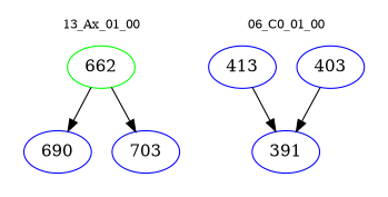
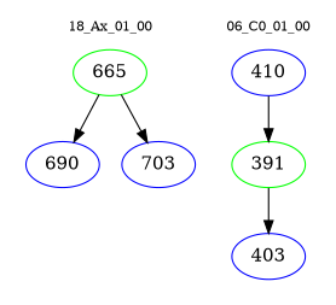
  digraph {
    fontname="DejaVu Serif"
    node [color=blue fontname="DejaVu Serif"]
    edge [color=black fontname="DejaVu Serif"]
    n1 [label=690]
-   n2 [color=green label=662]
+   n2 [color=green label=665]
    n3 [label=703]
    n4 [label=403]
-   n5 [label=391]
-   n6 [label=413]
+   n5 [color=green label=391]
+   n6 [label=410]
    subgraph cluster_1 {
      color=white
      fontsize=10
-     label="13_Ax_01_00"
+     label="18_Ax_01_00"
      n1
      n2
      n3
    }
    subgraph cluster_2 {
      color=white
      fontsize=10
      label="06_C0_01_00"
      n4
      n5
      n6
    }
    n2 -> n1
    n2 -> n3
-   n4 -> n5
+   n5 -> n4
    n6 -> n5
  }
